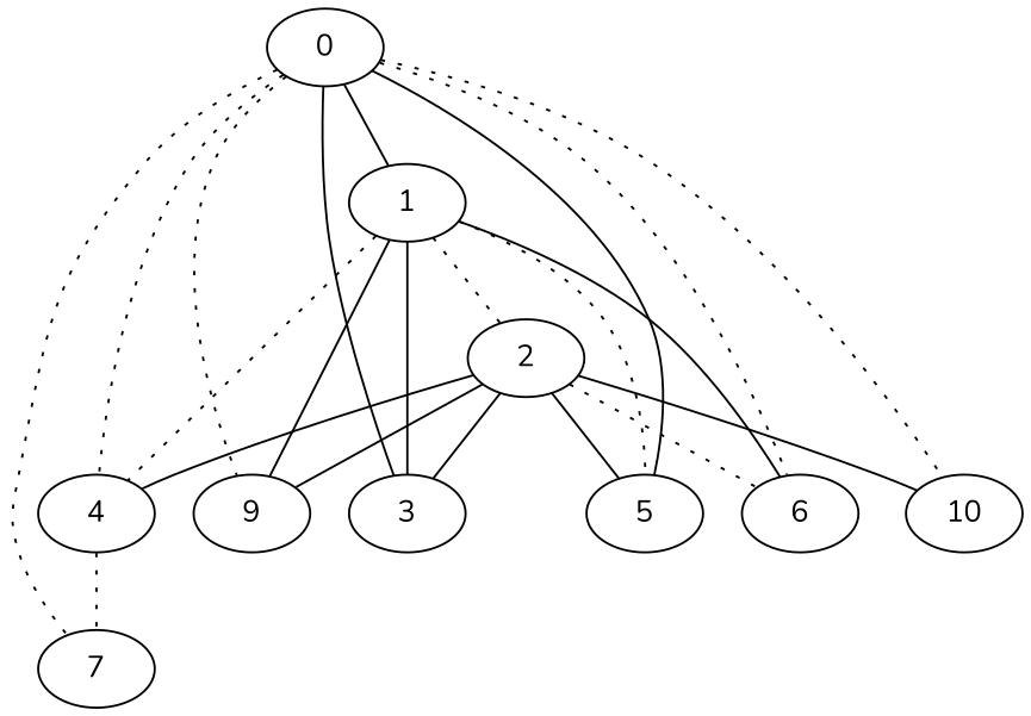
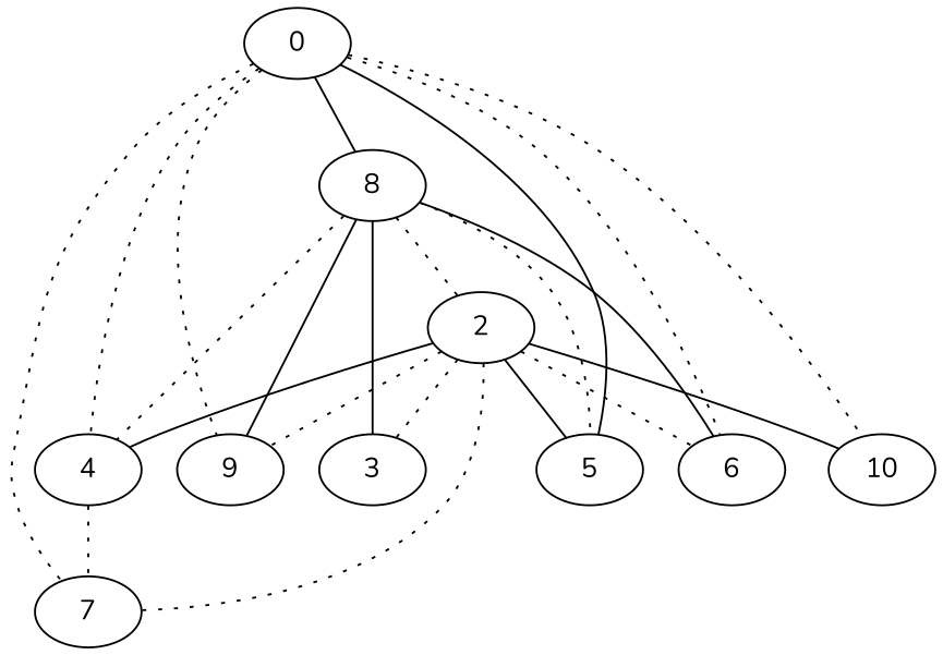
  graph {
    fontname=Nunito
    node [fontname=Nunito]
    edge [fontname=Nunito style=dotted]
    n1 [label=0]
-   n2 [label=1]
+   n2 [label=8]
    n3 [label=3]
    n4 [label=4]
    n5 [label=5]
    n6 [label=6]
    n7 [label=7]
    n8 [label=9]
    n9 [label=10]
    n10 [label=2]
    n1 -- n2 [style=""]
-   n1 -- n3 [style=""]
    n1 -- n4
    n1 -- n5 [style=""]
    n1 -- n6
    n1 -- n7
    n1 -- n8
    n1 -- n9
    n2 -- n3 [style=""]
    n2 -- n4
    n2 -- n5
    n2 -- n6 [style=""]
    n2 -- n8 [style=""]
    n2 -- n10
    n4 -- n7
-   n10 -- n3 [style=solid]
+   n10 -- n3
    n10 -- n4 [style=""]
    n10 -- n5 [style=""]
    n10 -- n6
-   n10 -- n8 [style=""]
+   n10 -- n7
+   n10 -- n8
    n10 -- n9 [style=""]
  }
